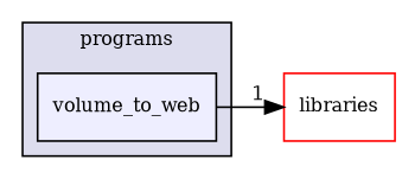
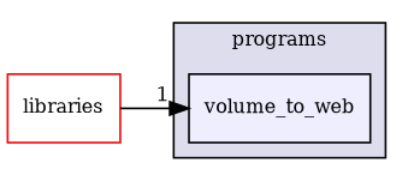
  digraph {
    compound=true
    rankdir=LR
    fontname="DejaVu Serif"
    node [fontname="DejaVu Serif" fontsize=10 shape=box style=filled]
    n1 [fillcolor="#eeeeff" label=volume_to_web pencolor=black]
    n2 [color=red fillcolor=white label=libraries]
    subgraph cluster_1 {
      bgcolor="#ddddee"
      fontsize=10
      label=programs
      pencolor=black
      n1
    }
-   n1 -> n2 [headlabel=1 labeldistance=1.5 labelfontname=Helvetica labelfontsize=10 fontname="DejaVu Serif"]
+   n2 -> n1 [headlabel=1 labeldistance=1.5 labelfontname=Helvetica labelfontsize=10 fontname="DejaVu Serif"]
  }
